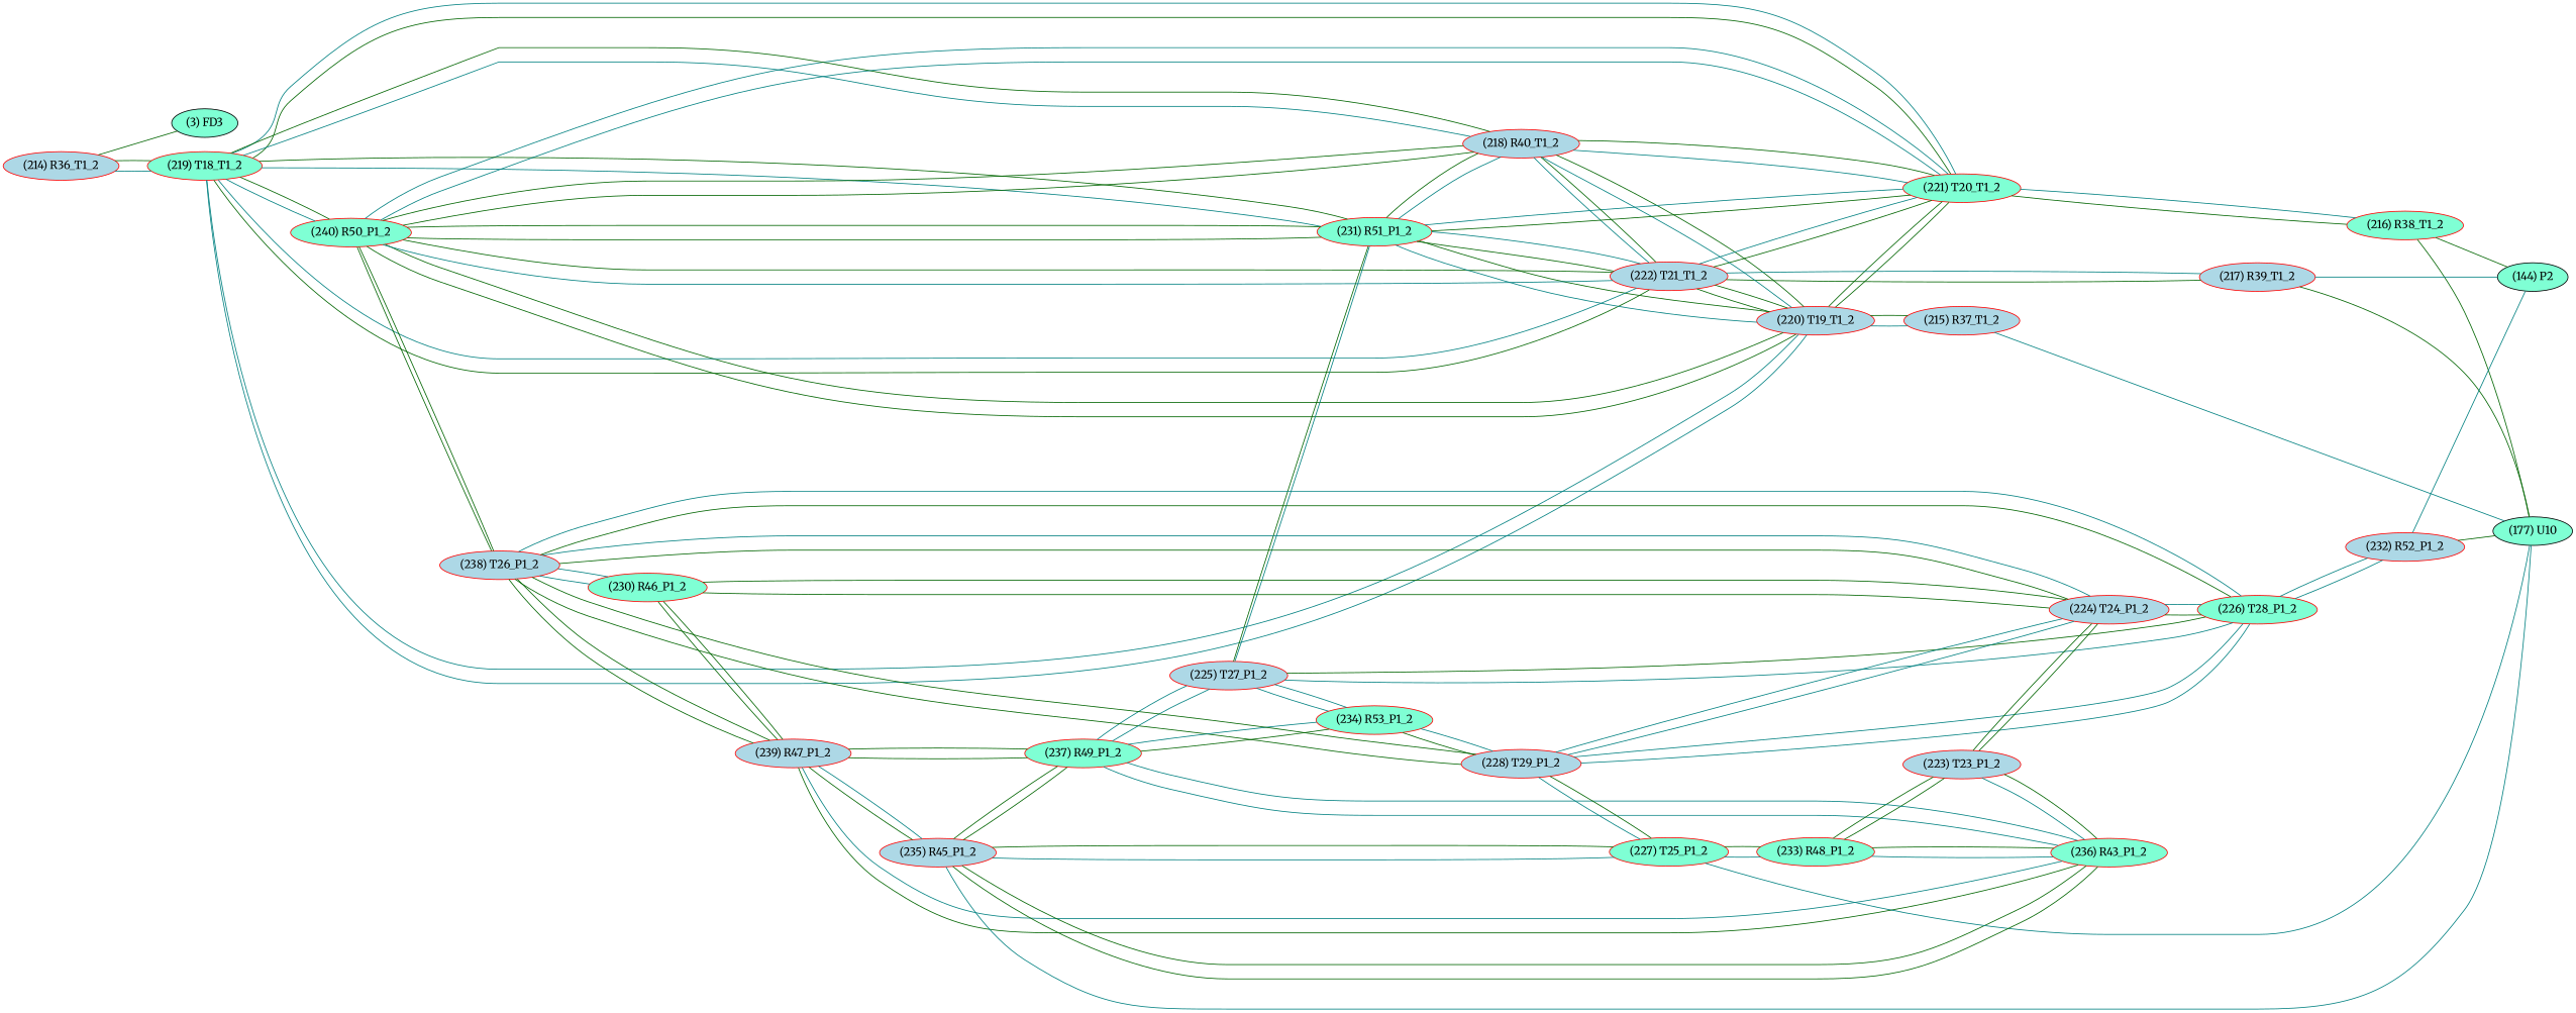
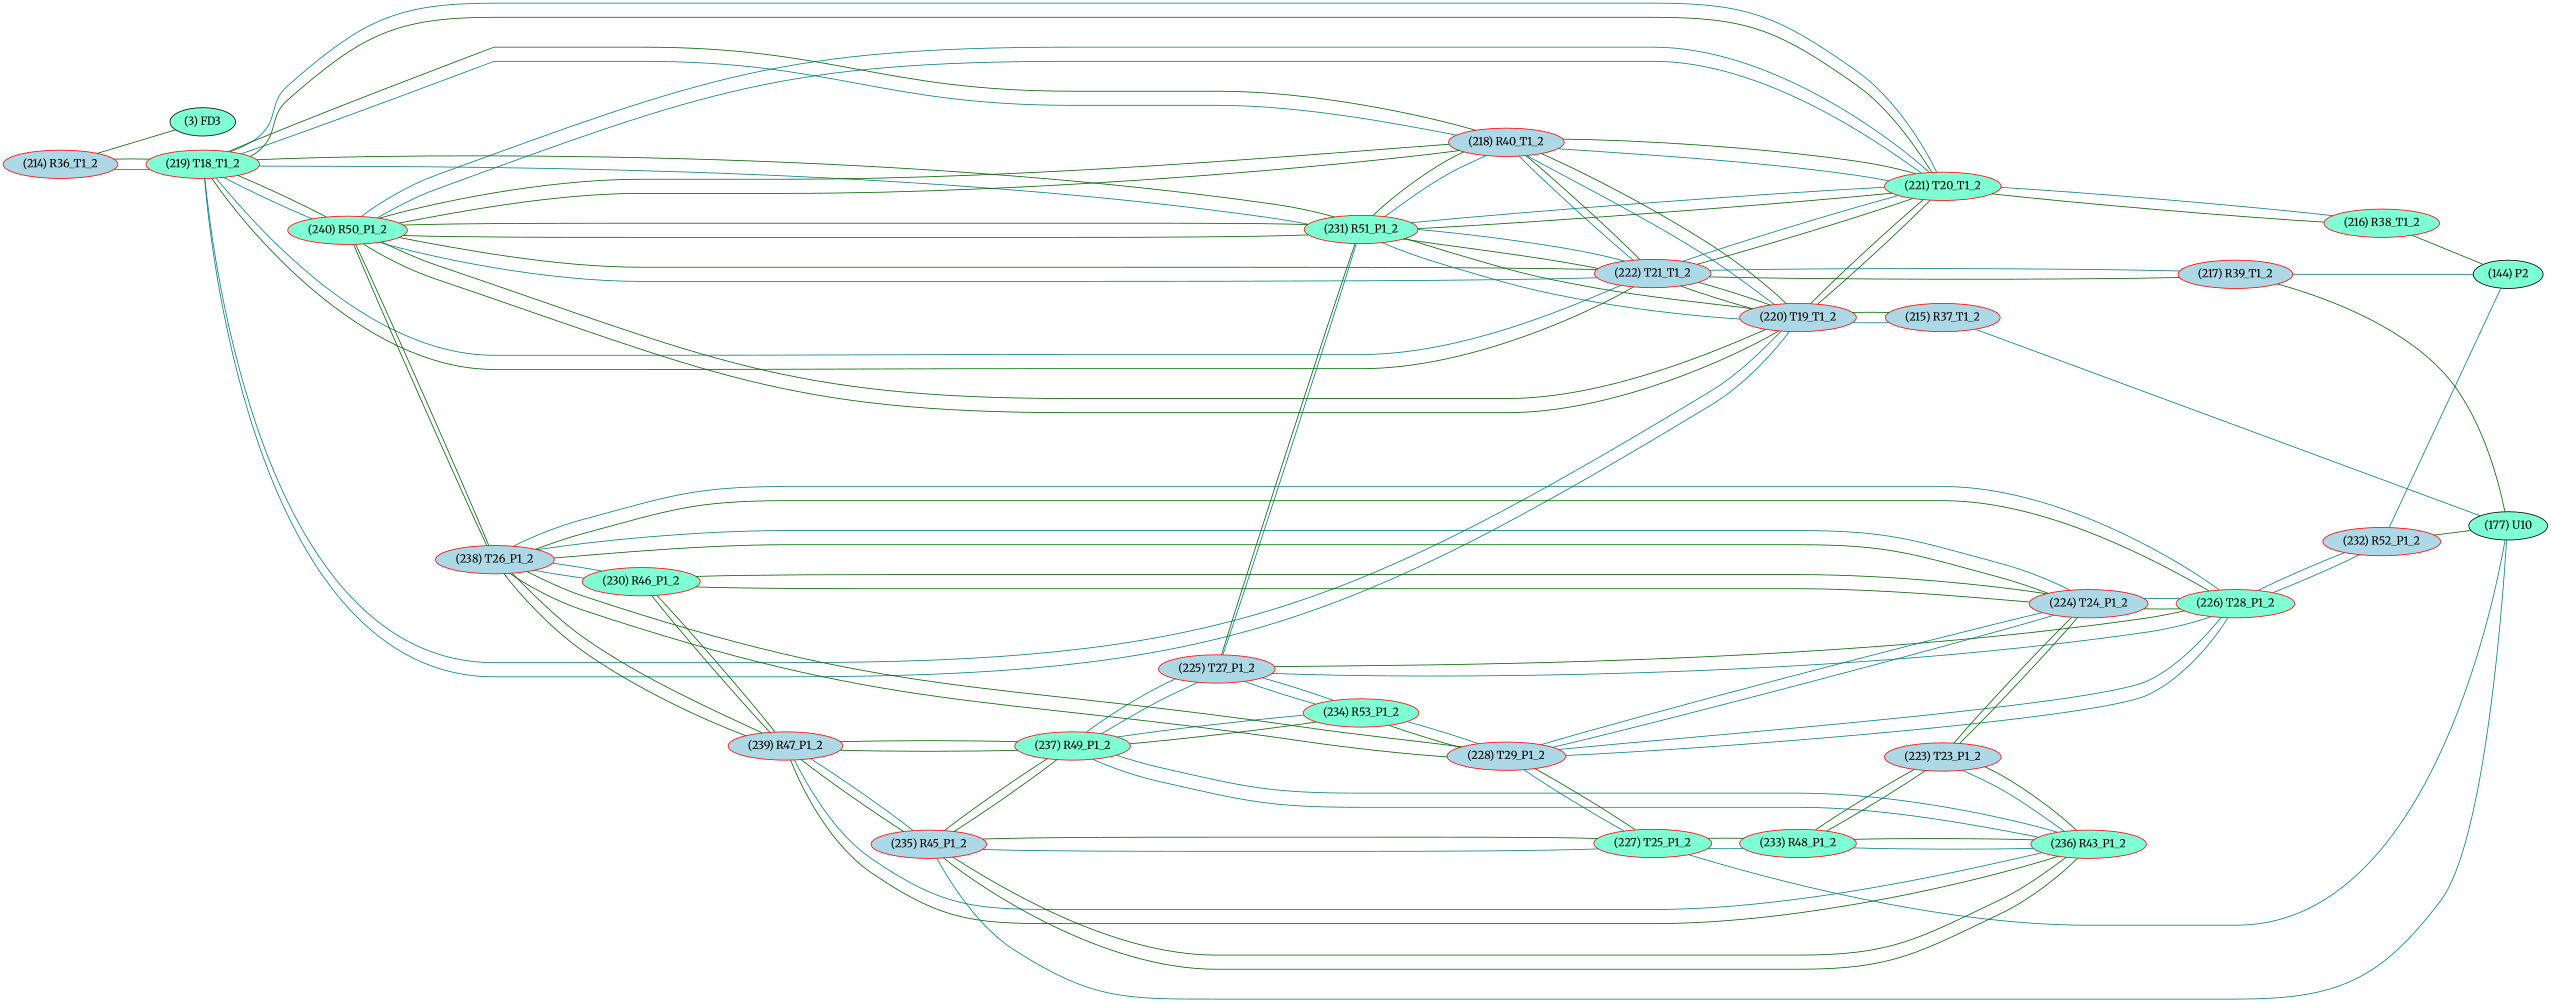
  graph {
    fontname=Merriweather
    rankdir=LR
    node [color=red fillcolor=aquamarine fontname=Merriweather style=filled]
    edge [color=darkgreen fontname=Merriweather]
    n1 [fillcolor=lightblue label="(214) R36_T1_2"]
    n2 [label="(3) FD3" color=""]
    n3 [label="(219) T18_T1_2"]
    n4 [fillcolor=lightblue label="(220) T19_T1_2"]
    n5 [label="(221) T20_T1_2"]
    n6 [fillcolor=lightblue label="(222) T21_T1_2"]
    n7 [fillcolor=lightblue label="(218) R40_T1_2"]
    n8 [label="(231) R51_P1_2"]
    n9 [label="(240) R50_P1_2"]
    n10 [fillcolor=lightblue label="(215) R37_T1_2"]
    n11 [label="(216) R38_T1_2"]
    n12 [fillcolor=lightblue label="(217) R39_T1_2"]
    n13 [fillcolor=lightblue label="(225) T27_P1_2"]
    n14 [fillcolor=lightblue label="(238) T26_P1_2"]
    n15 [label="(177) U10" color=""]
    n16 [label="(144) P2" color=""]
    n17 [label="(237) R49_P1_2"]
    n18 [label="(226) T28_P1_2"]
    n19 [label="(234) R53_P1_2"]
    n20 [fillcolor=lightblue label="(224) T24_P1_2"]
    n21 [fillcolor=lightblue label="(239) R47_P1_2"]
    n22 [fillcolor=lightblue label="(228) T29_P1_2"]
    n23 [label="(230) R46_P1_2"]
    n24 [fillcolor=lightblue label="(223) T23_P1_2"]
    n25 [label="(233) R48_P1_2"]
    n26 [label="(236) R43_P1_2"]
    n27 [label="(227) T25_P1_2"]
    n28 [fillcolor=lightblue label="(235) R45_P1_2"]
    n29 [fillcolor=lightblue label="(232) R52_P1_2"]
    n1 -- n2
    n1 -- n3 [color=teal]
    n3 -- n1
    n3 -- n4 [color=teal]
    n3 -- n5
    n3 -- n6
    n3 -- n7 [color=teal]
    n3 -- n8 [color=teal]
    n3 -- n9 [color=teal]
    n4 -- n3 [color=teal]
    n4 -- n5
    n4 -- n6
    n4 -- n7
    n4 -- n8
    n4 -- n9
    n4 -- n10 [color=teal]
    n5 -- n3 [color=teal]
    n5 -- n4
    n5 -- n6 [color=teal]
    n5 -- n7
    n5 -- n8 [color=teal]
    n5 -- n9 [color=teal]
    n5 -- n11
    n6 -- n3 [color=teal]
    n6 -- n4
    n6 -- n5
    n6 -- n7
    n6 -- n8 [color=teal]
    n6 -- n9
    n6 -- n12
    n7 -- n3
    n7 -- n4 [color=teal]
    n7 -- n5 [color=teal]
    n7 -- n6 [color=teal]
    n7 -- n8
    n7 -- n9
    n8 -- n3
    n8 -- n4 [color=teal]
    n8 -- n5
    n8 -- n6
    n8 -- n7 [color=teal]
    n8 -- n9
    n8 -- n13
    n9 -- n3
    n9 -- n4
    n9 -- n5 [color=teal]
    n9 -- n6 [color=teal]
    n9 -- n7
    n9 -- n8
    n9 -- n14
    n10 -- n4
    n10 -- n15 [color=teal]
    n11 -- n5 [color=teal]
-   n11 -- n15
    n11 -- n16
    n12 -- n6 [color=teal]
    n12 -- n15
    n12 -- n16 [color=teal]
    n13 -- n8 [color=teal]
    n13 -- n17 [color=teal]
    n13 -- n18 [color=teal]
    n13 -- n19 [color=teal]
    n14 -- n9
    n14 -- n18
    n14 -- n20
    n14 -- n21
    n14 -- n22
    n14 -- n23 [color=teal]
    n17 -- n13 [color=teal]
    n17 -- n19
    n17 -- n21
    n17 -- n26 [color=teal]
    n17 -- n28
    n18 -- n13
    n18 -- n14 [color=teal]
    n18 -- n20 [color=teal]
    n18 -- n22 [color=teal]
    n18 -- n29 [color=teal]
    n19 -- n13 [color=teal]
    n19 -- n17 [color=teal]
    n19 -- n22
    n20 -- n14 [color=teal]
    n20 -- n18
    n20 -- n22 [color=teal]
    n20 -- n23
    n20 -- n24
    n21 -- n14
    n21 -- n17
    n21 -- n23
    n21 -- n26
    n21 -- n28
    n22 -- n14
    n22 -- n18 [color=teal]
    n22 -- n19 [color=teal]
    n22 -- n20 [color=teal]
    n22 -- n27 [color=teal]
    n23 -- n14 [color=teal]
    n23 -- n20
    n23 -- n21
    n24 -- n20
    n24 -- n25
    n24 -- n26 [color=teal]
    n25 -- n24
    n25 -- n26 [color=teal]
    n25 -- n27
    n26 -- n17 [color=teal]
    n26 -- n21 [color=teal]
    n26 -- n24
    n26 -- n25
    n26 -- n28
    n27 -- n15 [color=teal]
    n27 -- n22
    n27 -- n25 [color=teal]
    n27 -- n28
    n28 -- n15 [color=teal]
    n28 -- n17
    n28 -- n21 [color=teal]
    n28 -- n26
    n28 -- n27 [color=teal]
    n29 -- n15
    n29 -- n16 [color=teal]
    n29 -- n18 [color=teal]
  }
